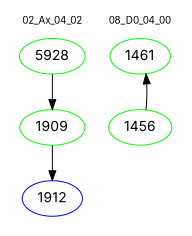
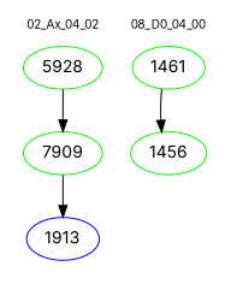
  digraph {
    fontname=Inter
    node [color=green fontname=Inter]
    edge [color=black fontname=Inter]
    n1 [label=5928]
-   n2 [label=1909]
-   n3 [color=blue label=1912]
+   n2 [label=7909]
+   n3 [color=blue label=1913]
    n4 [label=1461]
    n5 [label=1456]
    subgraph cluster_1 {
      color=white
      fontsize=10
      label="02_Ax_04_02"
      n1
      n2
      n3
    }
    subgraph cluster_2 {
      color=white
      fontsize=10
      label="08_D0_04_00"
      n4
      n5
    }
    n1 -> n2
    n2 -> n3
-   n5 -> n4
+   n4 -> n5
  }
